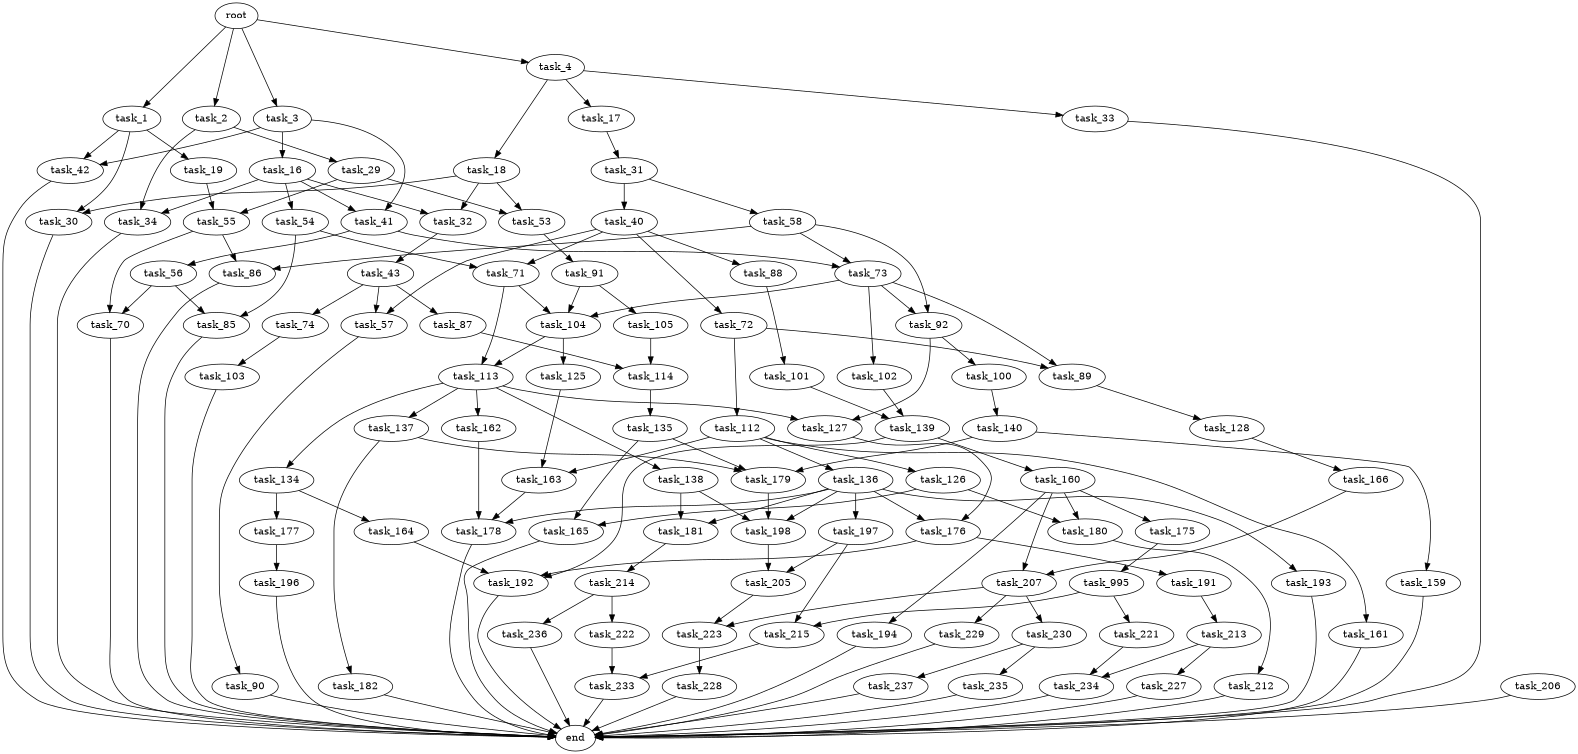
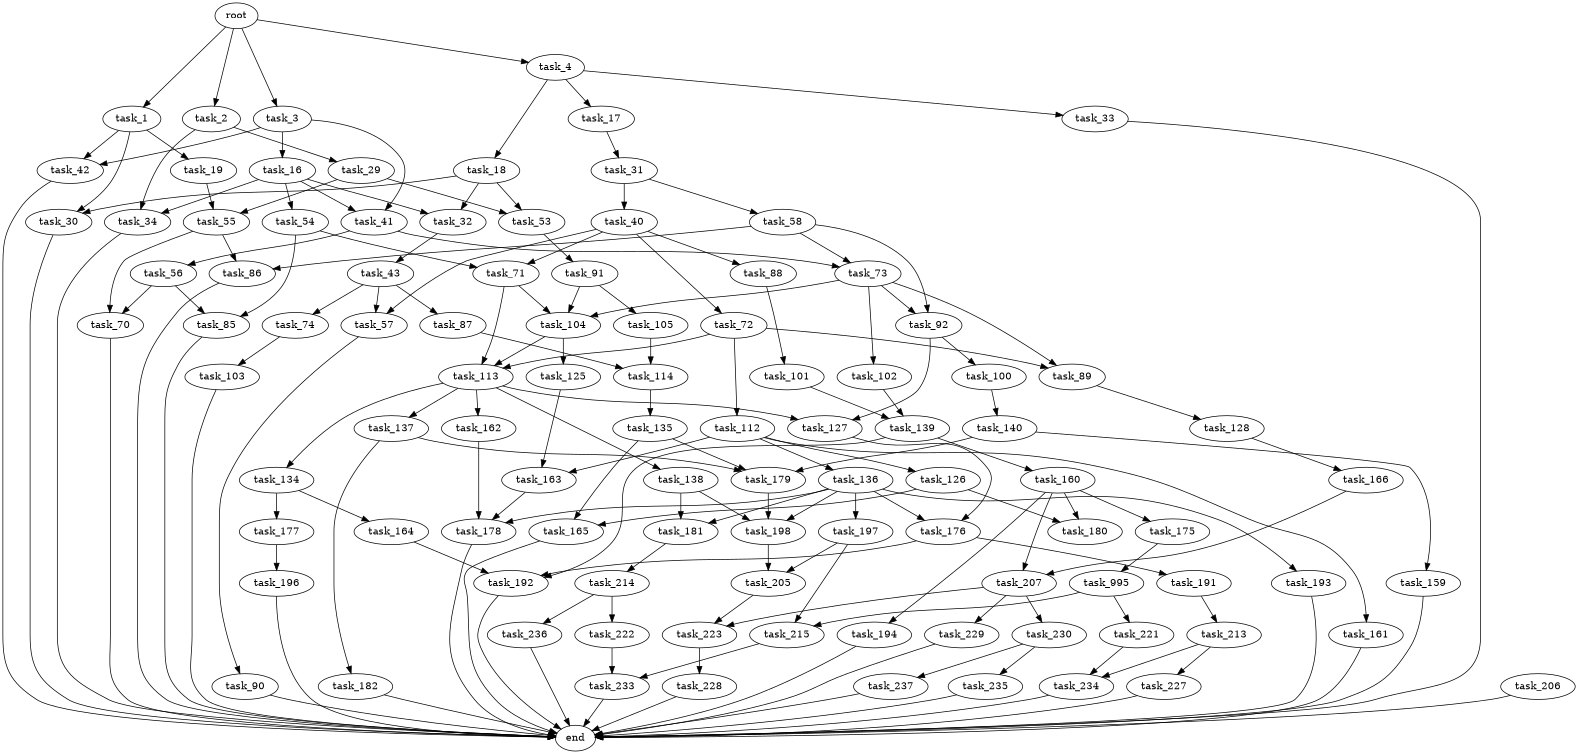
  digraph {
    root
    task_1
    task_2
    task_3
    task_4
    task_19
    task_30
    task_42
    task_29
    task_34
    task_16
    task_41
    task_17
    task_18
    task_33
    task_55
    end
    task_53
    task_32
    task_54
    task_56
    task_73
    task_31
    task_70
    task_86
    task_91
    task_43
    task_71
    task_85
    task_92
    task_104
    task_89
    task_102
    task_40
    task_58
    task_57
    task_74
    task_87
    task_113
    task_72
    task_88
    task_105
    task_90
    task_112
    task_101
    task_100
    task_127
    task_103
    task_114
    task_125
    task_134
    task_137
    task_138
    task_162
    task_128
    task_126
    task_136
    task_161
    task_163
    task_139
    task_135
    task_140
    task_176
    task_164
    task_177
    task_179
    task_182
    task_181
    task_198
    task_178
    task_166
    task_165
    task_180
    task_193
    task_197
    task_160
    task_192
    task_207
    task_159
    task_191
    task_175
    task_194
-   task_212
    task_214
    task_215
    task_205
    task_196
    task_213
    task_223
    task_229
    task_230
    task_222
    task_236
    task_233
    n95 [label=task_995]
    task_221
    task_206
    task_228
    task_235
    task_237
    task_234
    task_227
    root -> task_1
    root -> task_2
    root -> task_3
    root -> task_4
    task_1 -> task_19
    task_1 -> task_30
    task_1 -> task_42
    task_2 -> task_29
    task_2 -> task_34
    task_3 -> task_42
    task_3 -> task_16
    task_3 -> task_41
    task_4 -> task_17
    task_4 -> task_18
    task_4 -> task_33
    task_19 -> task_55
    task_30 -> end
    task_42 -> end
    task_29 -> task_55
    task_29 -> task_53
    task_34 -> end
    task_16 -> task_34
    task_16 -> task_41
    task_16 -> task_32
    task_16 -> task_54
    task_41 -> task_56
    task_41 -> task_73
    task_17 -> task_31
    task_18 -> task_30
    task_18 -> task_53
    task_18 -> task_32
    task_33 -> end
    task_55 -> task_70
    task_55 -> task_86
    task_53 -> task_91
    task_32 -> task_43
    task_54 -> task_71
    task_54 -> task_85
    task_56 -> task_70
    task_56 -> task_85
    task_73 -> task_92
    task_73 -> task_104
    task_73 -> task_89
    task_73 -> task_102
    task_31 -> task_40
    task_31 -> task_58
    task_70 -> end
    task_86 -> end
    task_91 -> task_104
    task_91 -> task_105
    task_43 -> task_57
    task_43 -> task_74
    task_43 -> task_87
    task_71 -> task_104
    task_71 -> task_113
    task_85 -> end
    task_92 -> task_100
    task_92 -> task_127
    task_104 -> task_113
    task_104 -> task_125
    task_89 -> task_128
    task_102 -> task_139
    task_40 -> task_71
    task_40 -> task_57
    task_40 -> task_72
    task_40 -> task_88
    task_58 -> task_73
    task_58 -> task_86
    task_58 -> task_92
    task_57 -> task_90
    task_74 -> task_103
    task_87 -> task_114
    task_113 -> task_127
    task_113 -> task_134
    task_113 -> task_137
    task_113 -> task_138
    task_113 -> task_162
    task_72 -> task_89
+   task_72 -> task_113
    task_72 -> task_112
    task_88 -> task_101
    task_105 -> task_114
    task_90 -> end
    task_112 -> task_126
    task_112 -> task_136
    task_112 -> task_161
    task_112 -> task_163
    task_101 -> task_139
    task_100 -> task_140
    task_127 -> task_176
    task_103 -> end
    task_114 -> task_135
    task_125 -> task_163
    task_134 -> task_164
    task_134 -> task_177
    task_137 -> task_179
    task_137 -> task_182
    task_138 -> task_181
    task_138 -> task_198
    task_162 -> task_178
    task_128 -> task_166
    task_126 -> task_165
    task_126 -> task_180
    task_136 -> task_176
    task_136 -> task_181
    task_136 -> task_198
    task_136 -> task_178
    task_136 -> task_193
    task_136 -> task_197
    task_161 -> end
    task_163 -> task_178
    task_139 -> task_160
    task_139 -> task_192
    task_135 -> task_179
    task_135 -> task_165
    task_140 -> task_179
    task_140 -> task_159
    task_176 -> task_192
    task_176 -> task_191
    task_164 -> task_192
    task_177 -> task_196
    task_179 -> task_198
    task_182 -> end
    task_181 -> task_214
    task_198 -> task_205
    task_178 -> end
    task_166 -> task_207
    task_165 -> end
-   task_180 -> task_212
    task_193 -> end
    task_197 -> task_215
    task_197 -> task_205
    task_160 -> task_180
    task_160 -> task_207
    task_160 -> task_175
    task_160 -> task_194
    task_192 -> end
    task_207 -> task_223
    task_207 -> task_229
    task_207 -> task_230
    task_159 -> end
    task_191 -> task_213
    task_175 -> n95
    task_194 -> end
-   task_212 -> end
    task_214 -> task_222
    task_214 -> task_236
    task_215 -> task_233
    task_205 -> task_223
    task_196 -> end
    task_213 -> task_234
    task_213 -> task_227
    task_223 -> task_228
    task_229 -> end
    task_230 -> task_235
    task_230 -> task_237
    task_222 -> task_233
    task_236 -> end
    task_233 -> end
    n95 -> task_215
    n95 -> task_221
    task_221 -> task_234
    task_206 -> end
    task_228 -> end
    task_235 -> end
    task_237 -> end
    task_234 -> end
    task_227 -> end
  }
